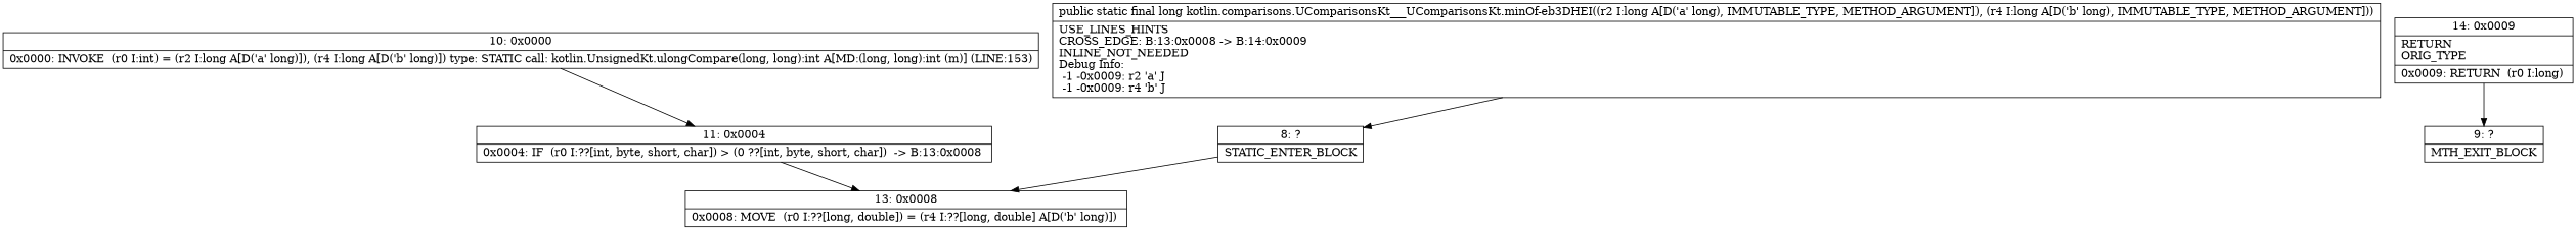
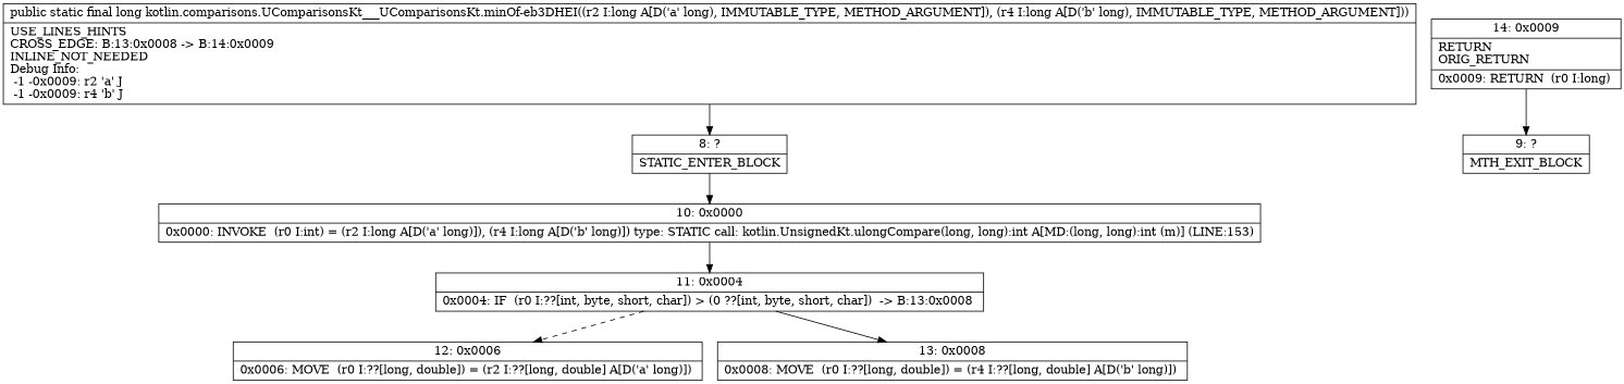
  digraph {
    node [shape=record]
    n1 [label="{8\:\ ?|STATIC_ENTER_BLOCK\l}"]
    n2 [label="{10\:\ 0x0000|0x0000: INVOKE  (r0 I:int) = (r2 I:long A[D('a' long)]), (r4 I:long A[D('b' long)]) type: STATIC call: kotlin.UnsignedKt.ulongCompare(long, long):int A[MD:(long, long):int (m)] (LINE:153)\l}"]
    n3 [label="{11\:\ 0x0004|0x0004: IF  (r0 I:??[int, byte, short, char]) \> (0 ??[int, byte, short, char])  \-\> B:13:0x0008 \l}"]
+   n4 [label="{12\:\ 0x0006|0x0006: MOVE  (r0 I:??[long, double]) = (r2 I:??[long, double] A[D('a' long)]) \l}"]
    n5 [label="{13\:\ 0x0008|0x0008: MOVE  (r0 I:??[long, double]) = (r4 I:??[long, double] A[D('b' long)]) \l}"]
    n6 [label="{9\:\ ?|MTH_EXIT_BLOCK\l}"]
-   n7 [label="{14\:\ 0x0009|RETURN\lORIG_TYPE\l|0x0009: RETURN  (r0 I:long) \l}"]
+   n7 [label="{14\:\ 0x0009|RETURN\lORIG_RETURN\l|0x0009: RETURN  (r0 I:long) \l}"]
    n8 [label="{public static final long kotlin.comparisons.UComparisonsKt___UComparisonsKt.minOf\-eb3DHEI((r2 I:long A[D('a' long), IMMUTABLE_TYPE, METHOD_ARGUMENT]), (r4 I:long A[D('b' long), IMMUTABLE_TYPE, METHOD_ARGUMENT]))  | USE_LINES_HINTS\lCROSS_EDGE: B:13:0x0008 \-\> B:14:0x0009\lINLINE_NOT_NEEDED\lDebug Info:\l  \-1 \-0x0009: r2 'a' J\l  \-1 \-0x0009: r4 'b' J\l}"]
-   n1 -> n5
+   n1 -> n2
    n2 -> n3
+   n3 -> n4 [style=dashed]
    n3 -> n5
    n7 -> n6
    n8 -> n1
  }
